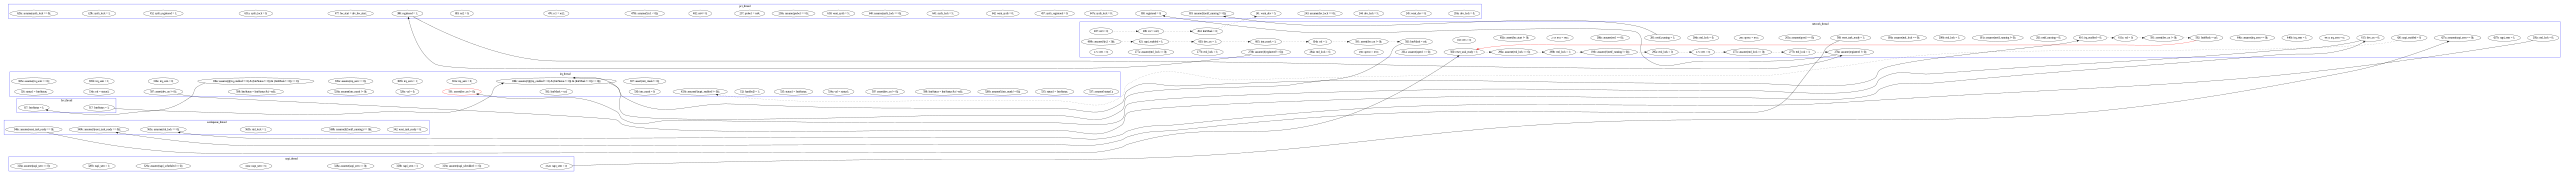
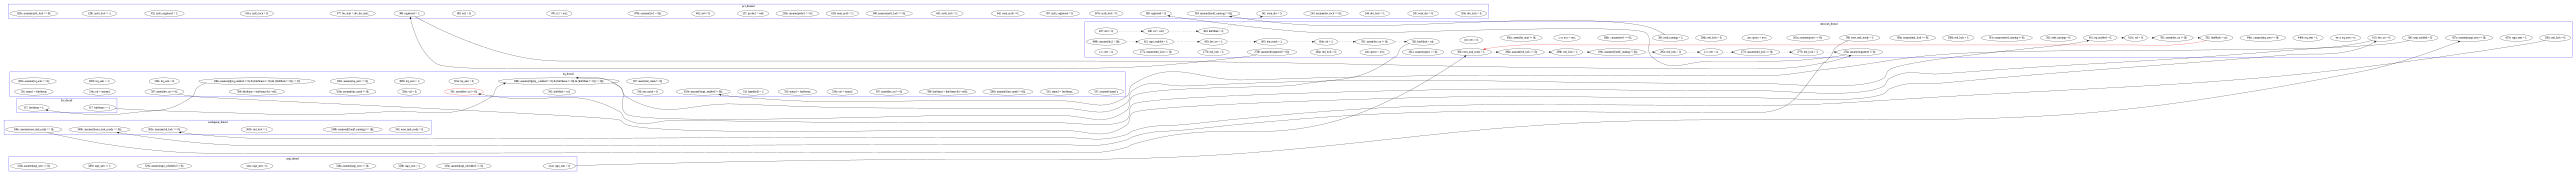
  digraph {
    fontname="Liberation Serif"
    rankdir=LR
    node [fontname="Liberation Serif"]
    edge [color=white fontname="Liberation Serif" style=solid]
    n1 [label="565a: assume(rtnl_lock == 0);"]
    n2 [label="565b: rtnl_lock = 1;"]
    n3 [label="340b: assume(!(reset_task_ready == 0));"]
    n4 [label="340a: assume(reset_task_ready == 0);"]
    n5 [label="568b: assume(!((!netif_running) == 0));"]
    n6 [label="342: reset_task_ready = 0;"]
    n7 [label="332a: napi_sem = 0;"]
    n8 [label="328a: assume(napi_sem == 0);"]
    n9 [label="332a: napi_sem = 0;"]
    n10 [label="328a: assume(napi_sem == 0);"]
    n11 [label="328b: napi_sem = 1;"]
    n12 [label="329a: assume(napi_scheduled == 0);"]
    n13 [label="329a: assume(napi_scheduled == 0);"]
    n14 [label="328b: napi_sem = 1;"]
    n15 [label="388: registered = 1;"]
    n16 [label="389: ret2 = 0;"]
    n17 [label="244: dev_lock = 5;"]
    n18 [label="245: want_dev = 0;"]
    n19 [label="482: ret4 = 0;"]
    n20 [label="237: probe1 = ret4;"]
    n21 [label="479b: assume(!(rc1 < 0));"]
    n22 [label="647a: sysfs_lock = 0;"]
    n23 [label="398: registered = 0;"]
    n24 [label="238a: assume(probe1 == 0);"]
    n25 [label="399: assume(!(netif_running != 0));"]
    n26 [label="241: want_dev = 5;"]
    n27 [label="629a: assume(sysfs_lock == 0);"]
    n28 [label="629b: sysfs_lock = 1;"]
    n29 [label="631a: sysfs_lock = 0;"]
    n30 [label="477: hw_start = drv_hw_start;"]
    n31 [label="638: want_sysfs = 5;"]
    n32 [label="640: assume(sysfs_lock == 0);"]
    n33 [label="452: sysfs_registered = 1;"]
    n34 [label="457: sysfs_registered = 0;"]
    n35 [label="243: assume(dev_lock == 0);"]
    n36 [label="641: sysfs_lock = 5;"]
    n37 [label="642: want_sysfs = 0;"]
    n38 [label="476: rc1 = ret2;"]
    n39 [label="250a: dev_lock = 0;"]
    n40 [label="306b: assume(!((((irq_enabled != 0) & (IntrStatus != 0)) & (IntrMask != 0)) == 0));"]
    n41 [label="307: assert(intr_mask != 0);"]
    n42 [label="305a: assume(irq_sem == 0);"]
    n43 [label="305b: irq_sem = 1;"]
    n44 [label="305a: assume(irq_sem == 0);"]
    n45 [label="305b: irq_sem = 1;"]
    n46 [label="598: IntrStatus = IntrStatus & (~val);"]
    n47 [label="528b: assume(!(intr_mask != 0));"]
    n48 [label="310a: irq_sem = 0;"]
    n49 [label="433b: assume(!(napi_enabled != 0));"]
    n50 [label="534a: val = status1;"]
    n51 [label="597: assert(dev_on != 0);"]
    n52 [label="306a: assume((((irq_enabled != 0) & (IntrStatus != 0)) & (IntrMask != 0)) == 0);"]
    n53 [label="535: status1 = IntrStatus;"]
    n54 [label="534a: val = status1;"]
    n55 [label="597: assert(dev_on != 0);"]
    n56 [label="526: status1 = IntrStatus;"]
    n57 [label="530: intr_mask = 0;"]
    n58 [label="532: handled2 = 1;"]
    n59 [color=red label="591: assert(dev_on != 0);"]
    n60 [label="592: IntrMask = val;"]
    n61 [label="310a: irq_sem = 0;"]
    n62 [label="535: status1 = IntrStatus;"]
    n63 [label="528a: assume(intr_mask != 0);"]
    n64 [label="529a: val = 0;"]
    n65 [label="598: IntrStatus = IntrStatus & (~val);"]
    n66 [label="537: assume(!status1);"]
    n67 [label="560: reset_task_ready = 1;"]
    n68 [label="290a: assume(rtnl_lock == 0);"]
    n69 [label="427a: assume(napi_sem == 0);"]
    n70 [label="427b: napi_sem = 1;"]
    n71 [label="560: reset_task_ready = 1;"]
    n72 [label="290a: assume(rtnl_lock == 0);"]
    n73 [label="603: dev_on = 1;"]
    n74 [label="605: intr_mask = 1;"]
    n75 [label="295a: rtnl_lock = 0;"]
    n76 [label="275: ret1 = 0;"]
    n77 [label="291b: assume(!(netif_running != 0));"]
    n78 [label="592: IntrMask = val;"]
    n79 [label="295a: rtnl_lock = 0;"]
    n80 [label="426: napi_enabled = 0;"]
    n81 [label="292: netif_running = 0;"]
    n82 [label="416: irq_enabled = 0;"]
    n83 [label="592: IntrMask = val;"]
    n84 [label="591: assert(dev_on != 0);"]
    n85 [label="260: open1 = ret1;"]
    n86 [label="261a: assume(open1 == 0);"]
    n87 [label="284a: rtnl_lock = 0;"]
    n88 [label="260: open1 = ret1;"]
    n89 [label="278a: assume(registered != 0);"]
    n90 [label="591: assert(dev_on != 0);"]
    n91 [label="280a: assume(ret1 == 0);"]
    n92 [label="281: netif_running = 1;"]
    n93 [label="407: ret3 = 0;"]
    n94 [label="277a: assume(rtnl_lock == 0);"]
    n95 [label="496: rc2 = ret3;"]
    n96 [label="494: IntrMask = 0;"]
    n97 [label="290b: rtnl_lock = 1;"]
    n98 [label="291a: assume(netif_running != 0);"]
    n99 [label="446b: irq_sem = 1;"]
    n100 [label="447a: irq_sem = 0;"]
    n101 [label="615: dev_on = 0;"]
    n102 [label="503: ret5 = 0;"]
    n103 [label="492a: assert(hw_start != 0);"]
    n104 [label="498b: assume(!(rc2 < 0));"]
    n105 [label="421: napi_enabled = 1;"]
    n106 [label="277b: rtnl_lock = 1;"]
    n107 [label="277a: assume(rtnl_lock == 0);"]
    n108 [label="277b: rtnl_lock = 1;"]
    n109 [label="279: ret1 = ret5;"]
    n110 [label="611a: val = 0;"]
    n111 [label="275: ret1 = 0;"]
    n112 [label="261a: assume(open1 == 0);"]
    n113 [label="446a: assume(irq_sem == 0);"]
    n114 [label="604a: val = 1;"]
    n115 [label="284a: rtnl_lock = 0;"]
    n116 [label="278b: assume(!(registered != 0));"]
    n117 [label="290b: rtnl_lock = 1;"]
    n118 [label="317: IntrStatus = 1;"]
    n119 [label="317: IntrStatus = 1;"]
    subgraph cluster_1 {
      color=blue
      label=workqueue_thread
      n1
      n2
      n3
      n4
      n5
      n6
    }
    subgraph cluster_2 {
      color=blue
      label=napi_thread
      n7
      n8
      n9
      n10
      n11
      n12
      n13
      n14
    }
    subgraph cluster_3 {
      color=blue
      label=pci_thread
      n15
      n16
      n17
      n18
      n19
      n20
      n21
      n22
      n23
      n24
      n25
      n26
      n27
      n28
      n29
      n30
      n31
      n32
      n33
      n34
      n35
      n36
      n37
      n38
      n39
    }
    subgraph cluster_4 {
      color=blue
      label=irq_thread
      n40
      n41
      n42
      n43
      n44
      n45
      n46
      n47
      n48
      n49
      n50
      n51
      n52
      n53
      n54
      n55
      n56
      n57
      n58
      n59
      n60
      n61
      n62
      n63
      n64
      n65
      n66
    }
    subgraph cluster_5 {
      color=blue
      label=network_thread
      n67
      n68
      n69
      n70
      n71
      n72
      n73
      n74
      n75
      n76
      n77
      n78
      n79
      n80
      n81
      n82
      n83
      n84
      n85
      n86
      n87
      n88
      n89
      n90
      n91
      n92
      n93
      n94
      n95
      n96
      n97
      n98
      n99
      n100
      n101
      n102
      n103
      n104
      n105
      n106
      n107
      n108
      n109
      n110
      n111
      n112
      n113
      n114
      n115
      n116
      n117
    }
    subgraph cluster_6 {
      color=blue
      label=dev_thread
      n118
      n119
    }
    n1 -> n2
    n2 -> n5
    n3 -> n1
    n4 -> n3
    n4 -> n71 [color=black constraint=false]
    n5 -> n6
    n7 -> n8
    n8 -> n14
    n9 -> n69 [color=black constraint=false]
    n10 -> n11
    n11 -> n12
    n12 -> n7
    n13 -> n9
    n14 -> n13
    n15 -> n16
    n15 -> n89 [color=black constraint=false]
    n16 -> n38
    n17 -> n18
    n18 -> n39
    n19 -> n20
    n20 -> n24
    n21 -> n19
    n22 -> n23
    n23 -> n25
    n24 -> n31
    n25 -> n26
    n26 -> n35
    n27 -> n28
    n28 -> n33
    n29 -> n30
    n30 -> n15
    n31 -> n32
    n32 -> n36
    n33 -> n29
    n34 -> n22
    n35 -> n17
    n36 -> n37
    n37 -> n34
    n38 -> n21
    n40 -> n41
    n40 -> n82 [color=black constraint=false]
    n42 -> n43
    n43 -> n48
    n44 -> n45
    n45 -> n61
    n46 -> n47
    n47 -> n62
    n48 -> n40
    n49 -> n58
    n50 -> n51
    n51 -> n46
    n52 -> n42
    n52 -> n119 [color=black constraint=false]
    n53 -> n50
    n54 -> n55
    n55 -> n65
    n55 -> n101 [color=black constraint=false]
    n56 -> n54
    n57 -> n49
    n58 -> n53
    n59 -> n60
    n60 -> n57
    n61 -> n52
    n62 -> n66
    n63 -> n64
    n64 -> n59
    n65 -> n63
    n67 -> n3 [color=black constraint=false]
    n67 -> n68
    n68 -> n97
    n69 -> n70
    n70 -> n79
    n71 -> n72 [color=black style=dotted]
    n72 -> n117 [color=black style=dotted]
    n73 -> n74 [color=black style=dotted]
    n74 -> n114 [color=black style=dotted]
    n75 -> n76 [color=black style=dotted]
    n76 -> n94 [color=black style=dotted]
    n77 -> n75 [color=black style=dotted]
    n78 -> n71 [color=red constraint=false]
    n78 -> n113
    n79 -> n1 [color=black constraint=false]
-   n80 -> n49 [color=black constraint=false style=dotted]
+   n80 -> n49 [color=black constraint=false]
    n80 -> n69
    n81 -> n82
    n82 -> n110 [color=black style=dotted]
    n83 -> n40 [color=black constraint=false]
    n83 -> n102
    n84 -> n78 [color=black style=dotted]
    n85 -> n86
    n86 -> n71
    n87 -> n88
    n88 -> n112
    n89 -> n23 [color=black constraint=false]
    n90 -> n83 [color=black style=dotted]
    n91 -> n92
    n92 -> n25 [color=black constraint=false]
    n92 -> n87
    n93 -> n95 [color=black style=dotted]
    n94 -> n106 [color=black style=dotted]
    n95 -> n96 [color=black style=dotted]
    n96 -> n26 [color=black style=dotted]
    n97 -> n98
    n98 -> n81
    n99 -> n100
    n100 -> n101
    n101 -> n59 [color=black constraint=false]
    n101 -> n80
    n102 -> n103
    n103 -> n109
    n104 -> n105 [color=black style=dotted]
    n105 -> n73 [color=black style=dotted]
    n106 -> n89 [color=black style=dotted]
    n107 -> n108
    n108 -> n116
    n109 -> n91
    n110 -> n84 [color=black style=dotted]
    n111 -> n107
    n112 -> n67
    n113 -> n99
    n114 -> n90 [color=black style=dotted]
    n115 -> n85
    n116 -> n15 [color=black constraint=false]
    n116 -> n115
    n117 -> n77 [color=black style=dotted]
    n118 -> n40 [color=black constraint=false]
    n119 -> n118
  }
